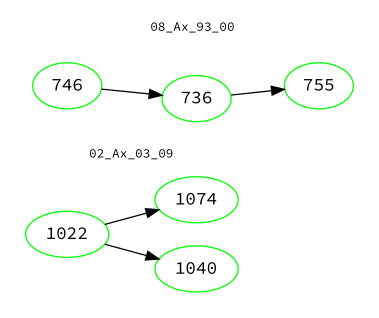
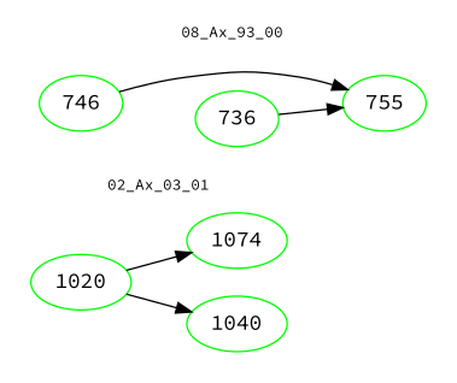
  digraph {
    fontname="Source Code Pro"
    rankdir=LR
    node [color=green fontname="Source Code Pro"]
    edge [color=black fontname="Source Code Pro"]
    n1 [label=1040]
-   n2 [label=1022]
+   n2 [label=1020]
    n3 [label=1074]
    n4 [label=746]
    n5 [label=736]
    n6 [label=755]
    subgraph cluster_1 {
      color=white
      fontsize=10
-     label="02_Ax_03_09"
+     label="02_Ax_03_01"
      n1
      n2
      n3
    }
    subgraph cluster_2 {
      color=white
      fontsize=10
      label="08_Ax_93_00"
      n4
      n5
      n6
    }
    n2 -> n1
    n2 -> n3
-   n4 -> n5
+   n4 -> n6
    n5 -> n6
  }
